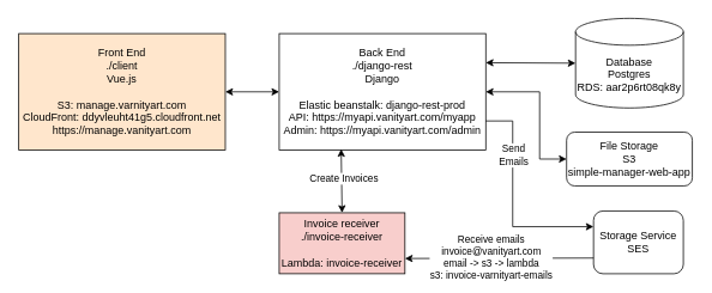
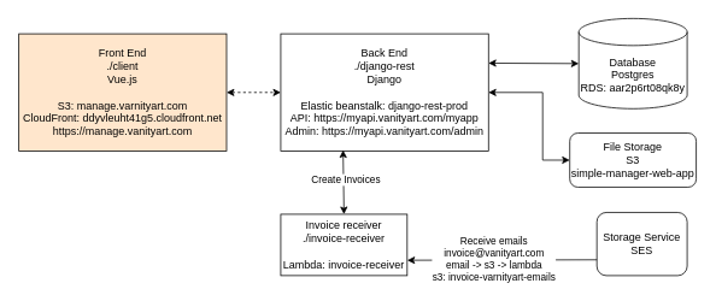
  <mxCell id="0" />
  <mxCell id="1" parent="0" />
  <mxCell id="2" value="Front End&lt;br&gt;./client&lt;br&gt;Vue.js&lt;br&gt;&lt;br&gt;S3: manage.varnityart.com&lt;br&gt;CloudFront:&amp;nbsp;ddyvleuht41g5.cloudfront.net&lt;br&gt;https://manage.vanityart.com" style="rounded=0;whiteSpace=wrap;html=1;fillColor=#ffe6cc;" vertex="1" parent="1"><mxGeometry x="20" y="37" width="230" height="130" as="geometry" /></mxCell>
  <mxCell id="3" value="Back End&lt;br&gt;./django-rest&lt;br&gt;Django&lt;br&gt;&lt;br&gt;Elastic beanstalk:&amp;nbsp;django-rest-prod&lt;br&gt;API: https://myapi.vanityart.com/myapp&lt;br&gt;Admin: https://myapi.vanityart.com/admin" style="rounded=0;whiteSpace=wrap;html=1;" vertex="1" parent="1"><mxGeometry x="310" y="37" width="230" height="130" as="geometry" /></mxCell>
  <mxCell id="4" value="Database&lt;br&gt;Postgres&lt;br&gt;RDS:&amp;nbsp;aar2p6rt08qk8y" style="shape=cylinder3;whiteSpace=wrap;html=1;boundedLbl=1;backgroundOutline=1;size=15;" vertex="1" parent="1"><mxGeometry x="640" y="20" width="120" height="100" as="geometry" /></mxCell>
- <mxCell id="5" value="" style="endArrow=classic;startArrow=classic;html=1;rounded=0;entryX=0;entryY=0.5;entryDx=0;entryDy=0;exitX=1;exitY=0.5;exitDx=0;exitDy=0;" edge="1" parent="1" source="2" target="3"><mxGeometry width="50" height="50" relative="1" as="geometry"><mxPoint x="370" y="287" as="sourcePoint" /><mxPoint x="420" y="237" as="targetPoint" /></mxGeometry></mxCell>
+ <mxCell id="5" value="" style="endArrow=classic;startArrow=classic;html=1;rounded=0;entryX=0;entryY=0.5;entryDx=0;entryDy=0;exitX=1;exitY=0.5;exitDx=0;exitDy=0;dashed=1;" edge="1" parent="1" source="2" target="3"><mxGeometry width="50" height="50" relative="1" as="geometry"><mxPoint x="370" y="287" as="sourcePoint" /><mxPoint x="420" y="237" as="targetPoint" /></mxGeometry></mxCell>
  <mxCell id="6" value="" style="endArrow=classic;startArrow=classic;html=1;rounded=0;entryX=0;entryY=0.5;entryDx=0;entryDy=0;entryPerimeter=0;exitX=1;exitY=0.25;exitDx=0;exitDy=0;" edge="1" parent="1" source="3" target="4"><mxGeometry width="50" height="50" relative="1" as="geometry"><mxPoint x="550" y="77" as="sourcePoint" /><mxPoint x="420" y="237" as="targetPoint" /></mxGeometry></mxCell>
  <mxCell id="7" value="File Storage&lt;br&gt;S3&lt;br&gt;simple-manager-web-app" style="rounded=1;whiteSpace=wrap;html=1;" vertex="1" parent="1"><mxGeometry x="630" y="147" width="140" height="60" as="geometry" /></mxCell>
  <mxCell id="8" value="" style="edgeStyle=elbowEdgeStyle;elbow=horizontal;endArrow=classic;html=1;rounded=0;startArrow=classic;startFill=1;entryX=0;entryY=0.5;entryDx=0;entryDy=0;exitX=1;exitY=0.5;exitDx=0;exitDy=0;" edge="1" parent="1" source="3" target="7"><mxGeometry width="50" height="50" relative="1" as="geometry"><mxPoint x="380" y="267" as="sourcePoint" /><mxPoint x="440" y="217" as="targetPoint" /><Array as="points"><mxPoint x="600" y="137" /></Array></mxGeometry></mxCell>
  <mxCell id="9" value="Storage Service&lt;br&gt;SES" style="rounded=1;whiteSpace=wrap;html=1;" vertex="1" parent="1"><mxGeometry x="660" y="235" width="100" height="70" as="geometry" /></mxCell>
- <mxCell id="10" value="Invoice receiver&lt;br&gt;./invoice-receiver&lt;br&gt;&lt;br&gt;Lambda:&amp;nbsp;invoice-receiver" style="rounded=0;whiteSpace=wrap;html=1;fillColor=#f8cecc;" vertex="1" parent="1"><mxGeometry x="310" y="237" width="140" height="68" as="geometry" /></mxCell>
- <mxCell id="11" value="" style="edgeStyle=elbowEdgeStyle;elbow=horizontal;endArrow=classic;html=1;rounded=0;startArrow=none;startFill=0;entryX=0;entryY=0.25;entryDx=0;entryDy=0;exitX=1;exitY=0.75;exitDx=0;exitDy=0;" edge="1" parent="1" source="3" target="9"><mxGeometry width="50" height="50" relative="1" as="geometry"><mxPoint x="550" y="112" as="sourcePoint" /><mxPoint x="640" y="187" as="targetPoint" /><Array as="points"><mxPoint x="570" y="207" /></Array></mxGeometry></mxCell>
- <mxCell id="12" value="Send&lt;br&gt;Emails" style="edgeLabel;html=1;align=center;verticalAlign=middle;resizable=0;points=[];" vertex="1" connectable="0" parent="11"><mxGeometry x="0.021" y="2" relative="1" as="geometry"><mxPoint x="-2" y="-53" as="offset" /></mxGeometry></mxCell>
+ <mxCell id="10" value="Invoice receiver&lt;br&gt;./invoice-receiver&lt;br&gt;&lt;br&gt;Lambda:&amp;nbsp;invoice-receiver" style="rounded=0;whiteSpace=wrap;html=1;" vertex="1" parent="1"><mxGeometry x="310" y="237" width="140" height="68" as="geometry" /></mxCell>
  <mxCell id="13" value="" style="endArrow=classic;html=1;rounded=0;entryX=1;entryY=0.75;entryDx=0;entryDy=0;exitX=0;exitY=0.75;exitDx=0;exitDy=0;" edge="1" parent="1" source="9" target="10"><mxGeometry width="50" height="50" relative="1" as="geometry"><mxPoint x="380" y="297" as="sourcePoint" /><mxPoint x="430" y="247" as="targetPoint" /></mxGeometry></mxCell>
  <mxCell id="14" value="Receive emails&lt;br&gt;invoice@vanityart.com&lt;br&gt;email -&amp;gt; s3 -&amp;gt; lambda&lt;br&gt;s3:&amp;nbsp;invoice-varnityart-emails" style="edgeLabel;html=1;align=center;verticalAlign=middle;resizable=0;points=[];" vertex="1" connectable="0" parent="13"><mxGeometry x="0.094" y="1" relative="1" as="geometry"><mxPoint y="-2" as="offset" /></mxGeometry></mxCell>
  <mxCell id="15" value="" style="endArrow=classic;startArrow=classic;html=1;rounded=0;entryX=0.3;entryY=0.992;entryDx=0;entryDy=0;exitX=0.5;exitY=0;exitDx=0;exitDy=0;entryPerimeter=0;" edge="1" parent="1" source="10" target="3"><mxGeometry width="50" height="50" relative="1" as="geometry"><mxPoint x="380" y="287" as="sourcePoint" /><mxPoint x="430" y="237" as="targetPoint" /></mxGeometry></mxCell>
  <mxCell id="16" value="Create Invoices" style="edgeLabel;html=1;align=center;verticalAlign=middle;resizable=0;points=[];" vertex="1" connectable="0" parent="15"><mxGeometry x="0.069" y="-2" relative="1" as="geometry"><mxPoint as="offset" /></mxGeometry></mxCell>
